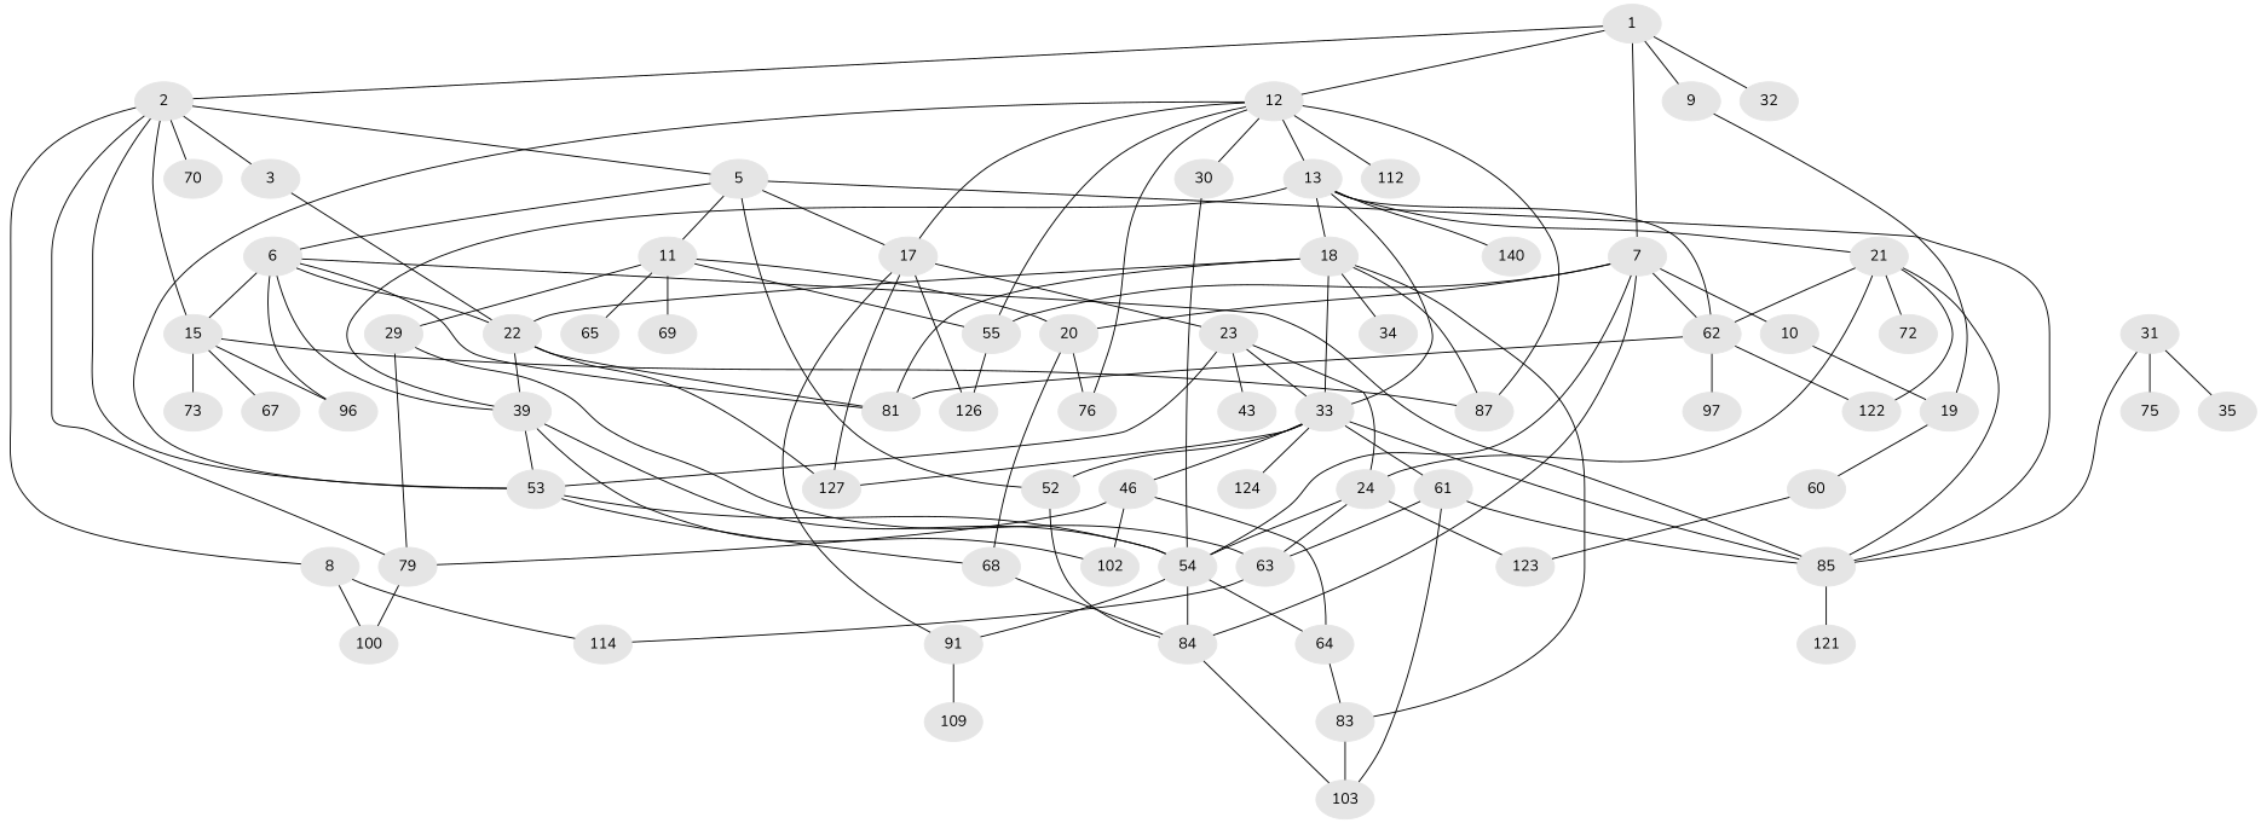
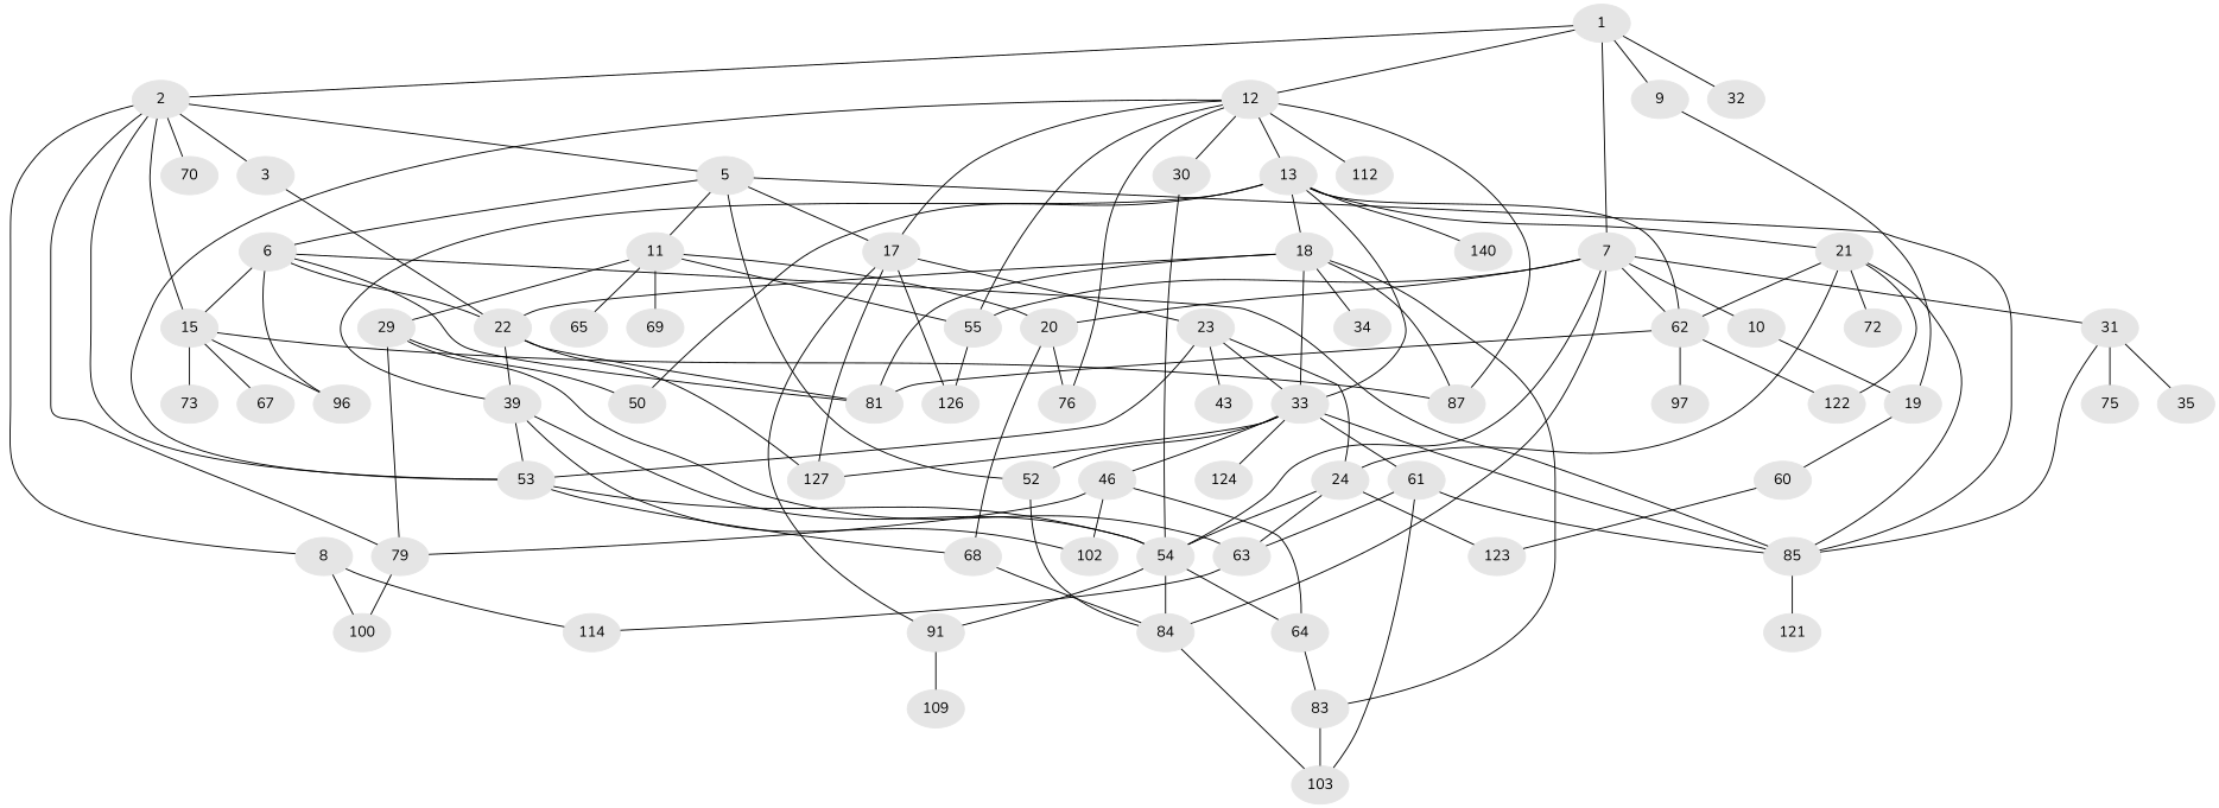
  graph {
    fontname=Nunito
    node [color=gray90 fontname=Nunito style=filled]
    edge [fontname=Nunito]
    1 [super="+4"]
    2
    7 [super="+145"]
    9
    12 [super="+106+16+37"]
    32
    3
    5 [super="+57"]
    8 [super="+93"]
    15 [super="+36"]
    53 [super="+133"]
    70
    79 [super="+82"]
    10
    20 [super="+44"]
    31 [super="+78"]
    54 [super="+117+77"]
    55 [super="+71"]
    62
    84 [super="+116"]
    19
    17 [super="+42"]
    13 [super="+119+28+108"]
    30
    76 [super="+88"]
    87 [super="+107"]
    112
    22 [super="+26"]
    6 [super="+47+132"]
    11 [super="+18"]
    52
    85 [super="+99+92"]
    100
    114
    96
    67
    73
    68 [super="+98"]
    39 [super="+105+134+131"]
    81 [super="+90"]
    127
    29 [super="+51"]
    65 [super="+142"]
    69
    23 [super="+80"]
    91
    126
    121
    102
    75
    35 [super="+58"]
    64
    122 [super="+139"]
    97
    103 [super="+113"]
    60
+   50
    63
    n59 [label=18 super="+25"]
    21 [super="+66"]
    33 [super="+40+41+48+56"]
    140
    34
    83 [super="+130"]
    24 [super="+74"]
    72
    46
    61 [super="+86"]
    124
    43 [super="+59"]
    109
    123
    1 -- 2
    1 -- 7
    1 -- 9
    1 -- 12
    1 -- 32
    2 -- 3
    2 -- 5
    2 -- 8
    2 -- 15
    2 -- 53
    2 -- 70
    2 -- 79
    7 -- 10
    7 -- 20
+   7 -- 31
    7 -- 54
    7 -- 55
    7 -- 62
    7 -- 84
    9 -- 19
    12 -- 53
    12 -- 55
    12 -- 17
    12 -- 13 [weight=2]
    12 -- 30
    12 -- 76
    12 -- 87
    12 -- 112
    3 -- 22
    5 -- 17
    5 -- 6
    5 -- 11
    5 -- 52
    5 -- 85
    8 -- 100
    8 -- 114
    15 -- 87
    15 -- 96
    15 -- 67
    15 -- 73
    53 -- 54
    53 -- 68
    79 -- 100
    10 -- 19
    20 -- 76
    20 -- 68
    31 -- 85
    31 -- 75
    31 -- 35
    54 -- 84
    54 -- 91
    54 -- 64
    55 -- 126
    62 -- 81
    62 -- 122
    62 -- 97
    84 -- 103
    19 -- 60
    17 -- 127
    17 -- 23
    17 -- 91
    17 -- 126
    13 -- 62
    13 -- 39
+   13 -- 50
    13 -- n59
    13 -- 21
    13 -- 33
    13 -- 140
    30 -- 54
    22 -- 39
    22 -- 81 [weight=2]
    22 -- 127
    6 -- 15
    6 -- 22
    6 -- 85
    6 -- 96
-   6 -- 39
    6 -- 81
    11 -- 20
    11 -- 55
    11 -- 29
    11 -- 65
    11 -- 69
    52 -- 84
    85 -- 121
    68 -- 84
    39 -- 53
    39 -- 54
    39 -- 102
    29 -- 79
+   29 -- 50
    29 -- 63
    23 -- 53
    23 -- 33
    23 -- 24 [weight=2]
    23 -- 43 [weight=2]
    91 -- 109
    64 -- 83
    60 -- 123
    63 -- 114
    n59 -- 87
    n59 -- 22
    n59 -- 81
    n59 -- 33
    n59 -- 34
    n59 -- 83
    21 -- 62
    21 -- 85
    21 -- 122
    21 -- 24
    21 -- 72
    33 -- 52
    33 -- 85
    33 -- 127
    33 -- 46
    33 -- 61
    33 -- 124
    83 -- 103
    24 -- 54
    24 -- 63
    24 -- 123
    46 -- 79
    46 -- 102
    46 -- 64
    61 -- 85
    61 -- 103
    61 -- 63
  }
